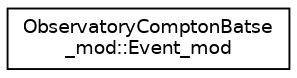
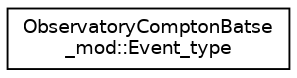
  digraph {
    rankdir=LR
-   n1 [color=black fillcolor=white fontname=Helvetica fontsize=10 height=0.2 label="ObservatoryComptonBatse\l_mod::Event_mod" shape=record style=filled width=0.4]
+   n1 [color=black fillcolor=white fontname=Helvetica fontsize=10 height=0.2 label="ObservatoryComptonBatse\l_mod::Event_type" shape=record style=filled width=0.4]
  }
